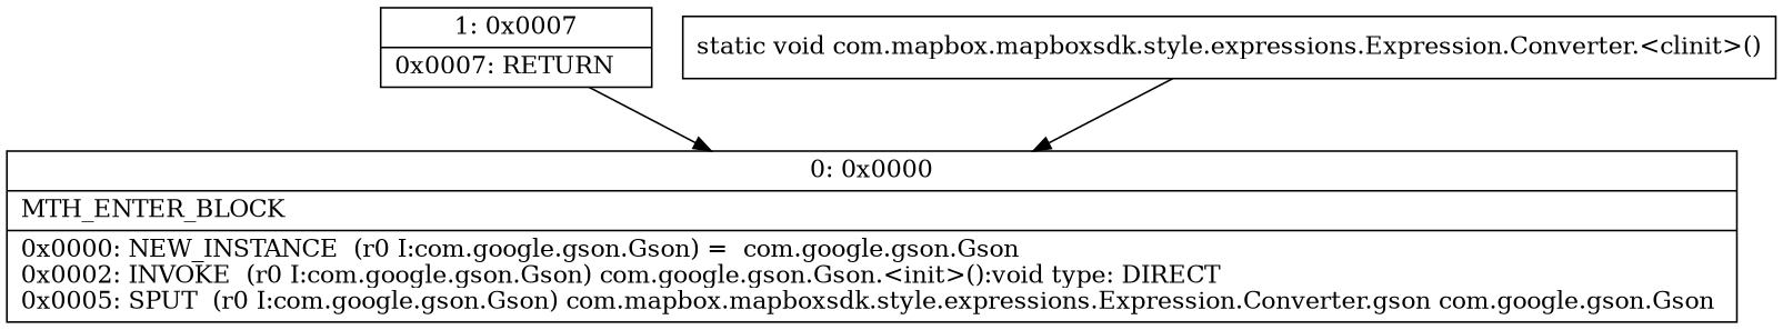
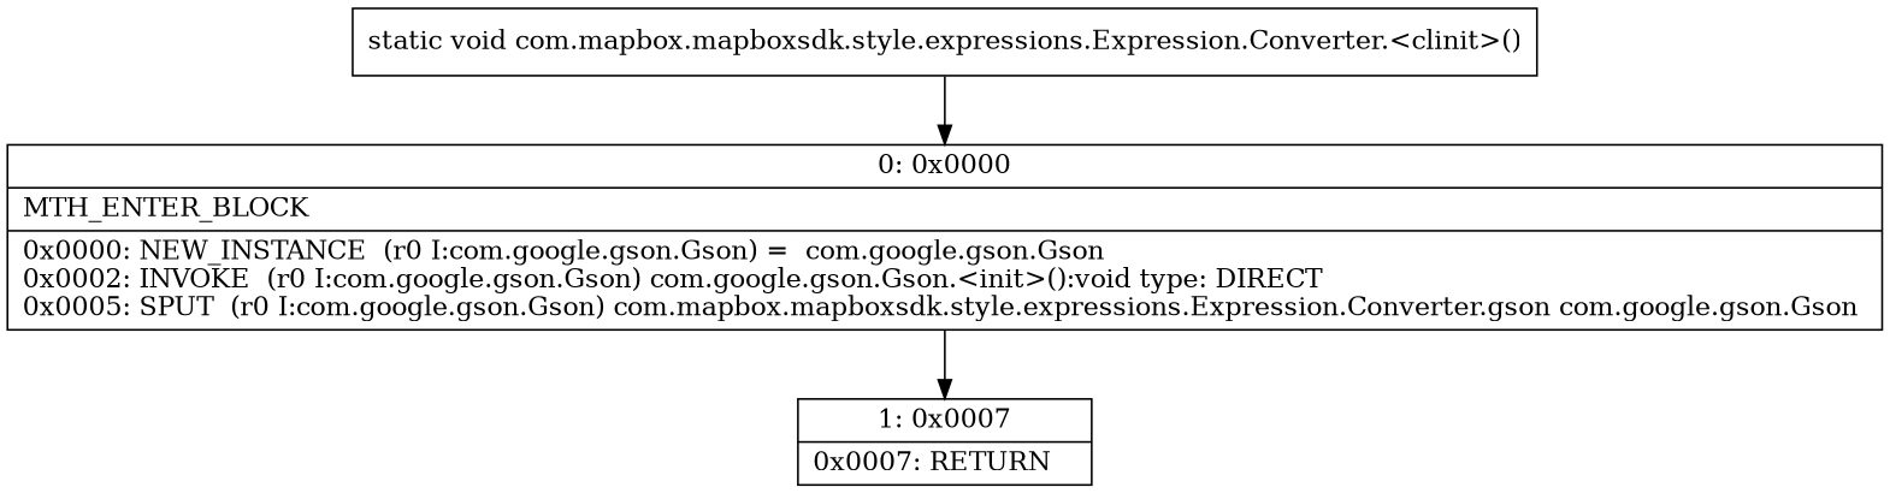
  digraph {
    node [shape=record]
    n1 [label="{0\:\ 0x0000|MTH_ENTER_BLOCK\l|0x0000: NEW_INSTANCE  (r0 I:com.google.gson.Gson) =  com.google.gson.Gson \l0x0002: INVOKE  (r0 I:com.google.gson.Gson) com.google.gson.Gson.\<init\>():void type: DIRECT \l0x0005: SPUT  (r0 I:com.google.gson.Gson) com.mapbox.mapboxsdk.style.expressions.Expression.Converter.gson com.google.gson.Gson \l}"]
    n2 [label="{1\:\ 0x0007|0x0007: RETURN   \l}"]
    n3 [label="{static void com.mapbox.mapboxsdk.style.expressions.Expression.Converter.\<clinit\>() }"]
-   n2 -> n1
+   n1 -> n2
    n3 -> n1
  }
